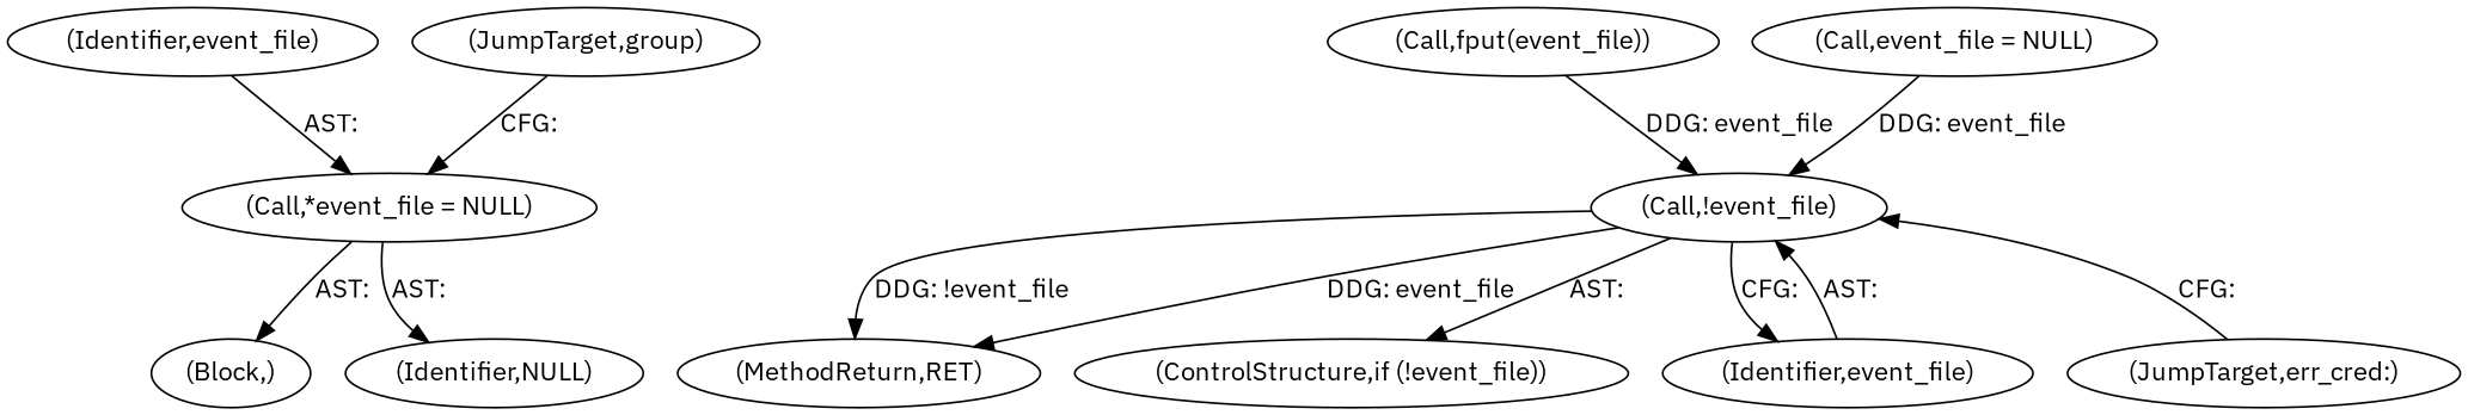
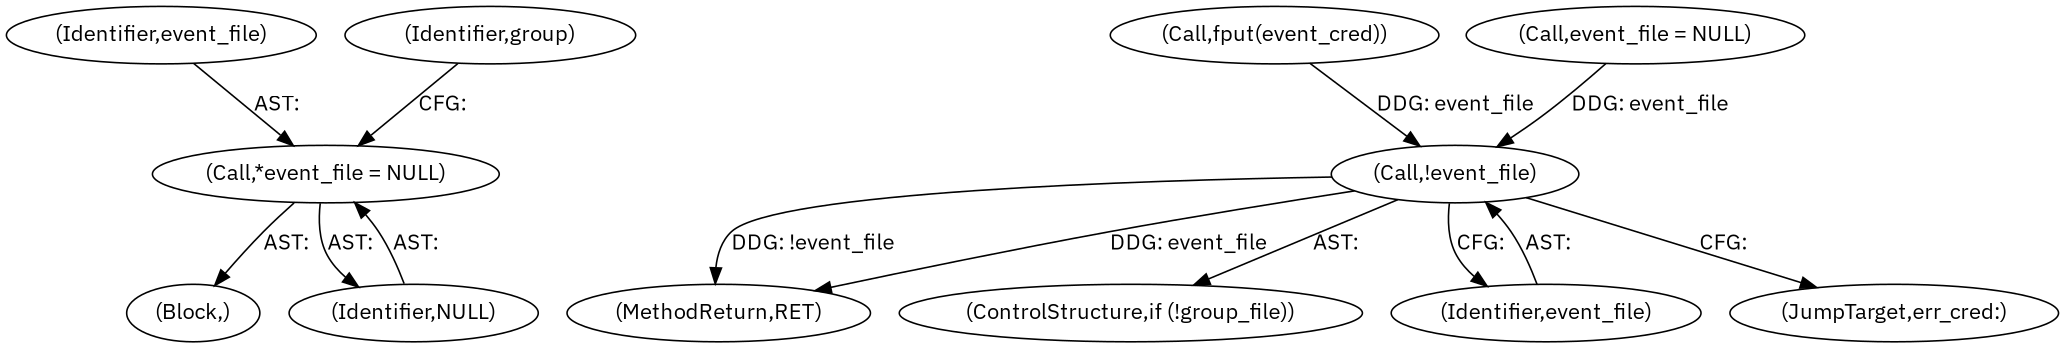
  digraph {
    fontname="IBM Plex Sans"
    node [fontname="IBM Plex Sans"]
    edge [fontname="IBM Plex Sans"]
    n1 [label="(Call,*event_file = NULL)"]
    n2 [label="(Block,)"]
    n3 [label="(Identifier,NULL)"]
    n4 [label="(Call,!event_file)"]
    n5 [label="(MethodReturn,RET)"]
-   n6 [label="(ControlStructure,if (!event_file))"]
+   n6 [label="(ControlStructure,if (!group_file))"]
    n7 [label="(Identifier,event_file)"]
    n8 [label="(Identifier,event_file)"]
-   n9 [label="(Call,fput(event_file))"]
+   n9 [label="(Call,fput(event_cred))"]
    n10 [label="(Call,event_file = NULL)"]
    n11 [label="(JumpTarget,err_cred:)"]
-   n12 [label="(JumpTarget,group)"]
+   n12 [label="(Identifier,group)"]
    n1 -> n2 [label="AST: "]
    n1 -> n3 [label="AST: "]
+   n3 -> n1 [label="AST: "]
    n4 -> n5 [label="DDG: !event_file"]
    n4 -> n5 [label="DDG: event_file"]
    n4 -> n6 [label="AST: "]
    n4 -> n7 [label="CFG: "]
    n7 -> n4 [label="AST: "]
    n8 -> n1 [label="AST: "]
    n9 -> n4 [label="DDG: event_file"]
    n10 -> n4 [label="DDG: event_file"]
-   n11 -> n4 [label="CFG: "]
+   n4 -> n11 [label="CFG: "]
    n12 -> n1 [label="CFG: "]
  }
